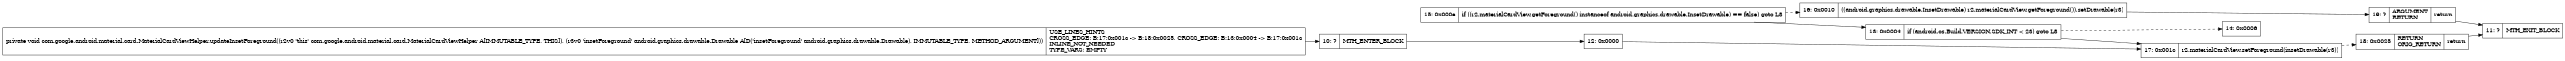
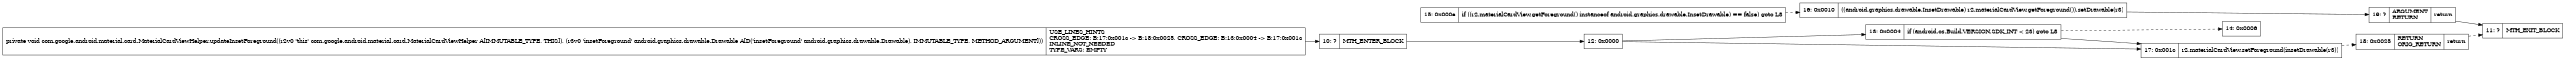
  digraph {
    rankdir=LR
    node [shape=record]
    n1 [label="{10\:\ ?|MTH_ENTER_BLOCK\l}"]
    n2 [label="{12\:\ 0x0000}"]
    n3 [label="{13\:\ 0x0004|if (android.os.Build.VERSION.SDK_INT \< 23) goto L8\l}"]
    n4 [label="{17\:\ 0x001c|r2.materialCardView.setForeground(insetDrawable(r3))\l}"]
    n5 [label="{14\:\ 0x0006}"]
    n6 [label="{18\:\ 0x0025|RETURN\lORIG_RETURN\l|return\l}"]
    n7 [label="{15\:\ 0x000e|if ((r2.materialCardView.getForeground() instanceof android.graphics.drawable.InsetDrawable) == false) goto L8\l}"]
    n8 [label="{16\:\ 0x0010|((android.graphics.drawable.InsetDrawable) r2.materialCardView.getForeground()).setDrawable(r3)\l}"]
    n9 [label="{19\:\ ?|ARGUMENT\lRETURN\l|return\l}"]
    n10 [label="{11\:\ ?|MTH_EXIT_BLOCK\l}"]
    n11 [label="{private void com.google.android.material.card.MaterialCardViewHelper.updateInsetForeground((r2v0 'this' com.google.android.material.card.MaterialCardViewHelper A[IMMUTABLE_TYPE, THIS]), (r3v0 'insetForeground' android.graphics.drawable.Drawable A[D('insetForeground' android.graphics.drawable.Drawable), IMMUTABLE_TYPE, METHOD_ARGUMENT]))  | USE_LINES_HINTS\lCROSS_EDGE: B:17:0x001c \-\> B:18:0x0025, CROSS_EDGE: B:13:0x0004 \-\> B:17:0x001c\lINLINE_NOT_NEEDED\lTYPE_VARS: EMPTY\l}"]
    n1 -> n2
-   n7 -> n3
+   n2 -> n3
    n2 -> n4
    n3 -> n4
    n3 -> n5 [style=dashed]
    n4 -> n6 [style=dashed]
-   n6 -> n10
+   n6 -> n10 [style=dashed]
    n7 -> n8 [style=dashed]
    n8 -> n9
    n9 -> n10
    n11 -> n1
  }
